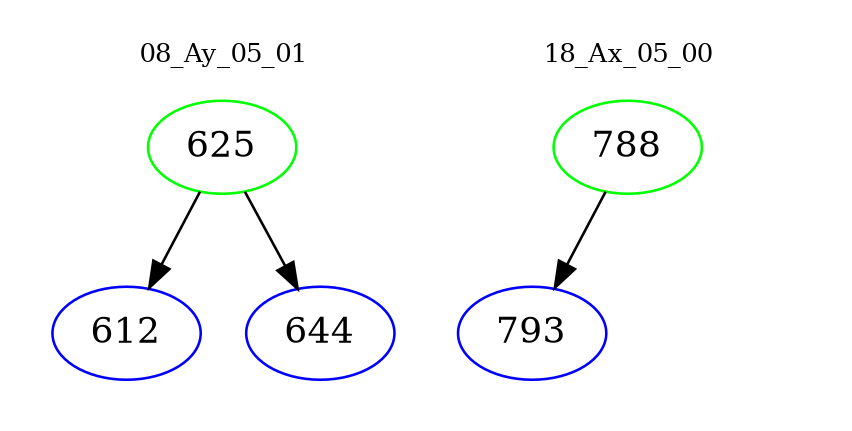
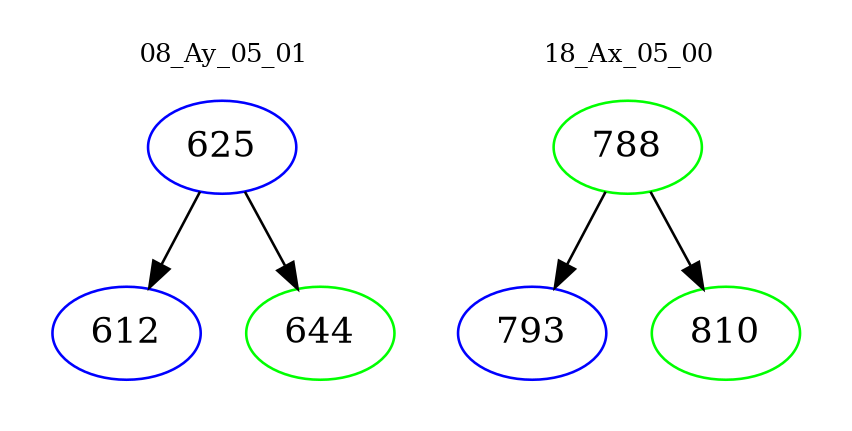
  digraph {
    node [color=green]
    edge [color=black]
-   n1 [label=625]
+   n1 [color=blue label=625]
    n2 [color=blue label=612]
-   n3 [color=blue label=644]
+   n3 [label=644]
    n4 [label=788]
    n5 [color=blue label=793]
+   n6 [label=810]
    subgraph cluster_1 {
      color=white
      fontsize=10
      label="08_Ay_05_01"
      n1
      n2
      n3
    }
    subgraph cluster_2 {
      color=white
      fontsize=10
      label="18_Ax_05_00"
      n4
      n5
+     n6
    }
    n1 -> n2
    n1 -> n3
    n4 -> n5
+   n4 -> n6
  }
